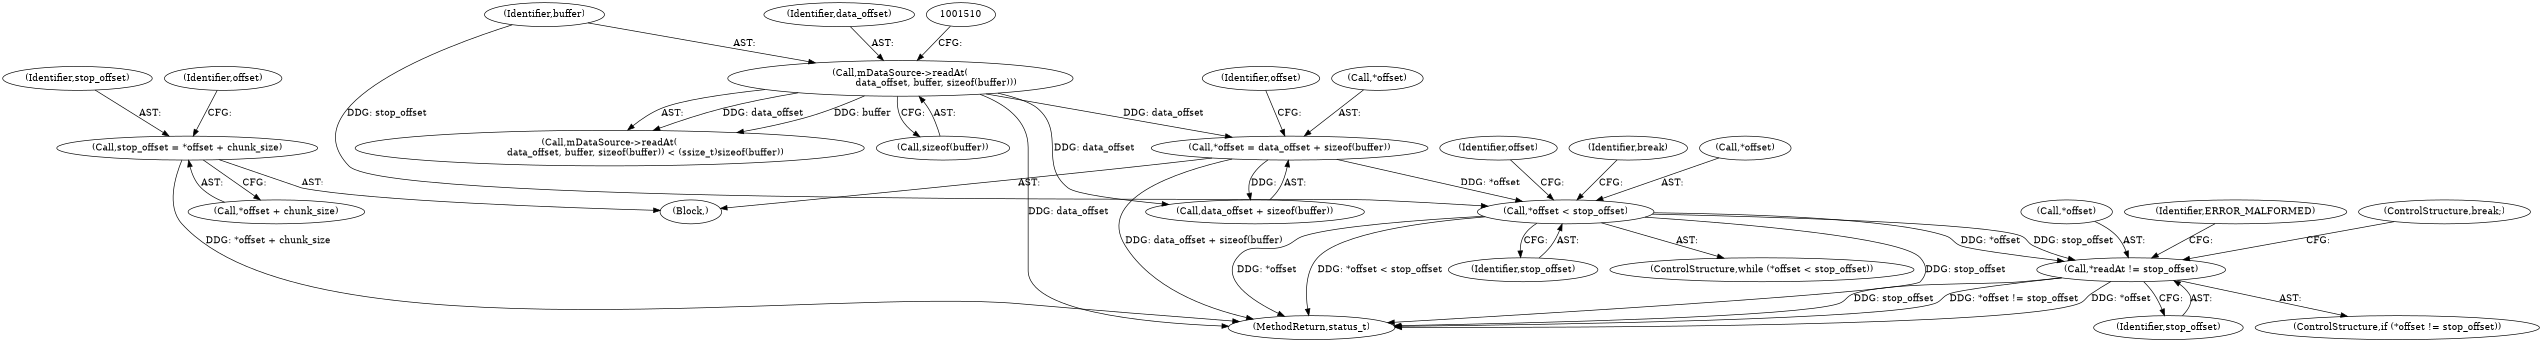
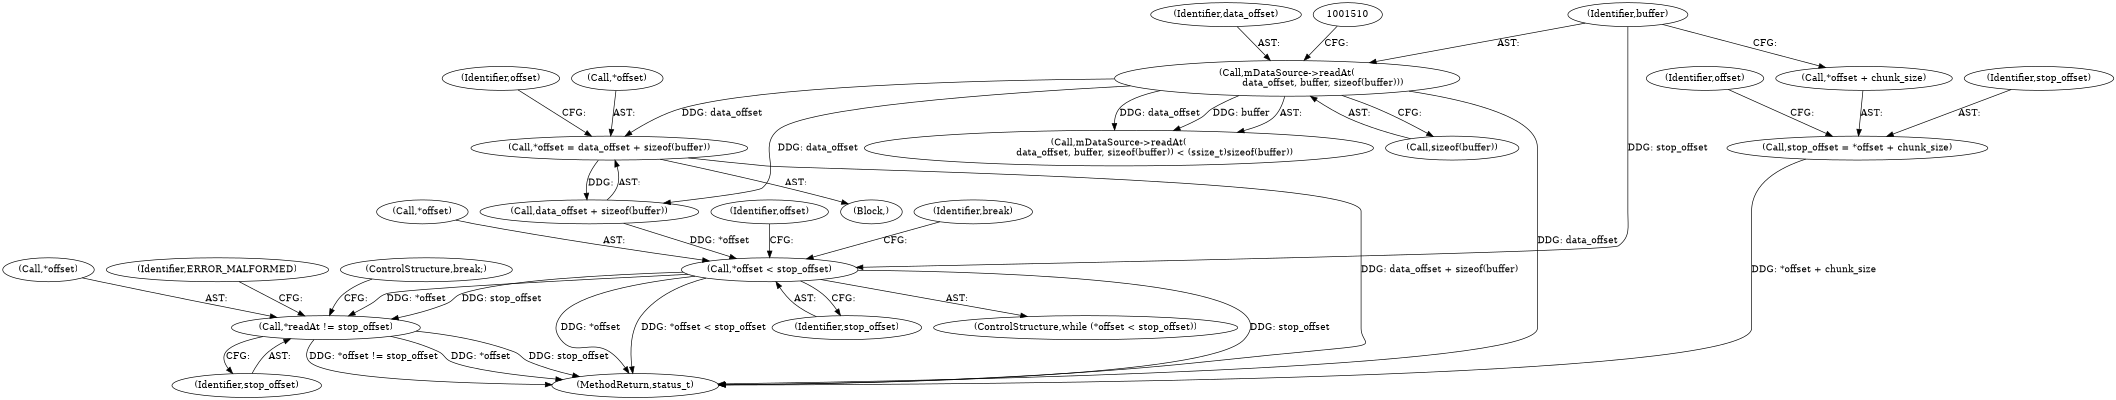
  digraph {
    n1 [label="(Call,*offset < stop_offset)"]
    n2 [label="(Call,*readAt != stop_offset)"]
    n3 [label="(Identifier,stop_offset)"]
    n4 [label="(ControlStructure,while (*offset < stop_offset))"]
    n5 [label="(MethodReturn,status_t)"]
    n6 [label="(Identifier,stop_offset)"]
-   n7 [label="(ControlStructure,if (*offset != stop_offset))"]
    n8 [label="(Call,*offset = data_offset + sizeof(buffer))"]
    n9 [label="(Block,)"]
    n10 [label="(Call,data_offset + sizeof(buffer))"]
    n11 [label="(Call,mDataSource->readAt(\n                        data_offset, buffer, sizeof(buffer)))"]
    n12 [label="(Call,mDataSource->readAt(\n                        data_offset, buffer, sizeof(buffer)) < (ssize_t)sizeof(buffer))"]
    n13 [label="(Call,sizeof(buffer))"]
    n14 [label="(Call,stop_offset = *offset + chunk_size)"]
    n15 [label="(Call,*offset + chunk_size)"]
    n16 [label="(Call,*offset)"]
    n17 [label="(Identifier,ERROR_MALFORMED)"]
    n18 [label="(ControlStructure,break;)"]
    n19 [label="(Identifier,offset)"]
    n20 [label="(Identifier,offset)"]
    n21 [label="(Identifier,break)"]
    n22 [label="(Call,*offset)"]
    n23 [label="(Identifier,buffer)"]
    n24 [label="(Identifier,data_offset)"]
    n25 [label="(Call,*offset)"]
    n26 [label="(Identifier,stop_offset)"]
    n27 [label="(Identifier,offset)"]
    1001510
    n1 -> n2 [label="DDG: *offset"]
    n1 -> n2 [label="DDG: stop_offset"]
    n1 -> n3 [label="CFG: "]
    n1 -> n4 [label="AST: "]
    n1 -> n5 [label="DDG: stop_offset"]
    n1 -> n5 [label="DDG: *offset"]
    n1 -> n5 [label="DDG: *offset < stop_offset"]
    n2 -> n5 [label="DDG: stop_offset"]
    n2 -> n5 [label="DDG: *offset != stop_offset"]
    n2 -> n5 [label="DDG: *offset"]
    n2 -> n6 [label="CFG: "]
-   n2 -> n7 [label="AST: "]
    n3 -> n1 [label="AST: "]
    n6 -> n2 [label="AST: "]
-   n8 -> n1 [label="DDG: *offset"]
+   n10 -> n1 [label="DDG: *offset"]
    n8 -> n5 [label="DDG: data_offset + sizeof(buffer)"]
    n8 -> n9 [label="AST: "]
    n8 -> n10 [label="DDG: "]
    n10 -> n8 [label="AST: "]
    n11 -> n5 [label="DDG: data_offset"]
    n11 -> n8 [label="DDG: data_offset"]
    n11 -> n10 [label="DDG: data_offset"]
    n11 -> n12 [label="AST: "]
    n11 -> n12 [label="DDG: data_offset"]
    n11 -> n12 [label="DDG: buffer"]
    n11 -> n13 [label="CFG: "]
    n13 -> n11 [label="AST: "]
    n14 -> n5 [label="DDG: *offset + chunk_size"]
-   n14 -> n9 [label="AST: "]
-   n14 -> n15 [label="CFG: "]
+   n23 -> n15 [label="CFG: "]
    n15 -> n14 [label="AST: "]
    n16 -> n2 [label="AST: "]
    n17 -> n2 [label="CFG: "]
    n18 -> n2 [label="CFG: "]
    n19 -> n1 [label="CFG: "]
    n20 -> n8 [label="CFG: "]
    n21 -> n1 [label="CFG: "]
    n22 -> n1 [label="AST: "]
    n23 -> n1 [label="DDG: stop_offset"]
    n23 -> n11 [label="AST: "]
    n24 -> n11 [label="AST: "]
    n25 -> n8 [label="AST: "]
    n26 -> n14 [label="AST: "]
    n27 -> n14 [label="CFG: "]
    1001510 -> n11 [label="CFG: "]
  }
